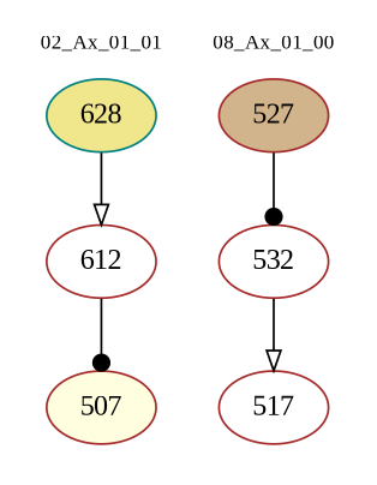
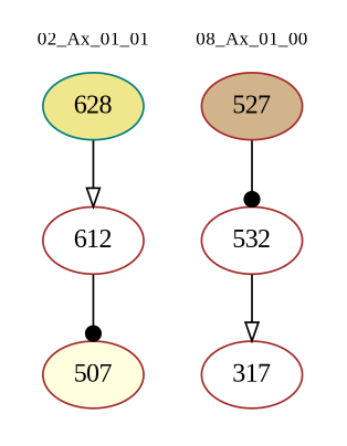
  digraph {
    fontname="Liberation Serif"
    node [color=brown fillcolor=white fontname="Liberation Serif" style=filled]
    edge [arrowhead=onormal color=black fontname="Liberation Serif"]
    n1 [color=teal fillcolor=khaki label=628]
    n2 [label=612]
    n3 [fillcolor=lightyellow label=507]
    n4 [fillcolor=tan label=527]
    n5 [label=532]
-   n6 [label=517]
+   n6 [label=317]
    subgraph cluster_1 {
      color=white
      fontsize=10
      label="02_Ax_01_01"
      n1
      n2
      n3
    }
    subgraph cluster_2 {
      color=white
      fontsize=10
      label="08_Ax_01_00"
      n4
      n5
      n6
    }
    n1 -> n2
    n2 -> n3 [arrowhead=dot]
    n4 -> n5 [arrowhead=dot]
    n5 -> n6
  }
